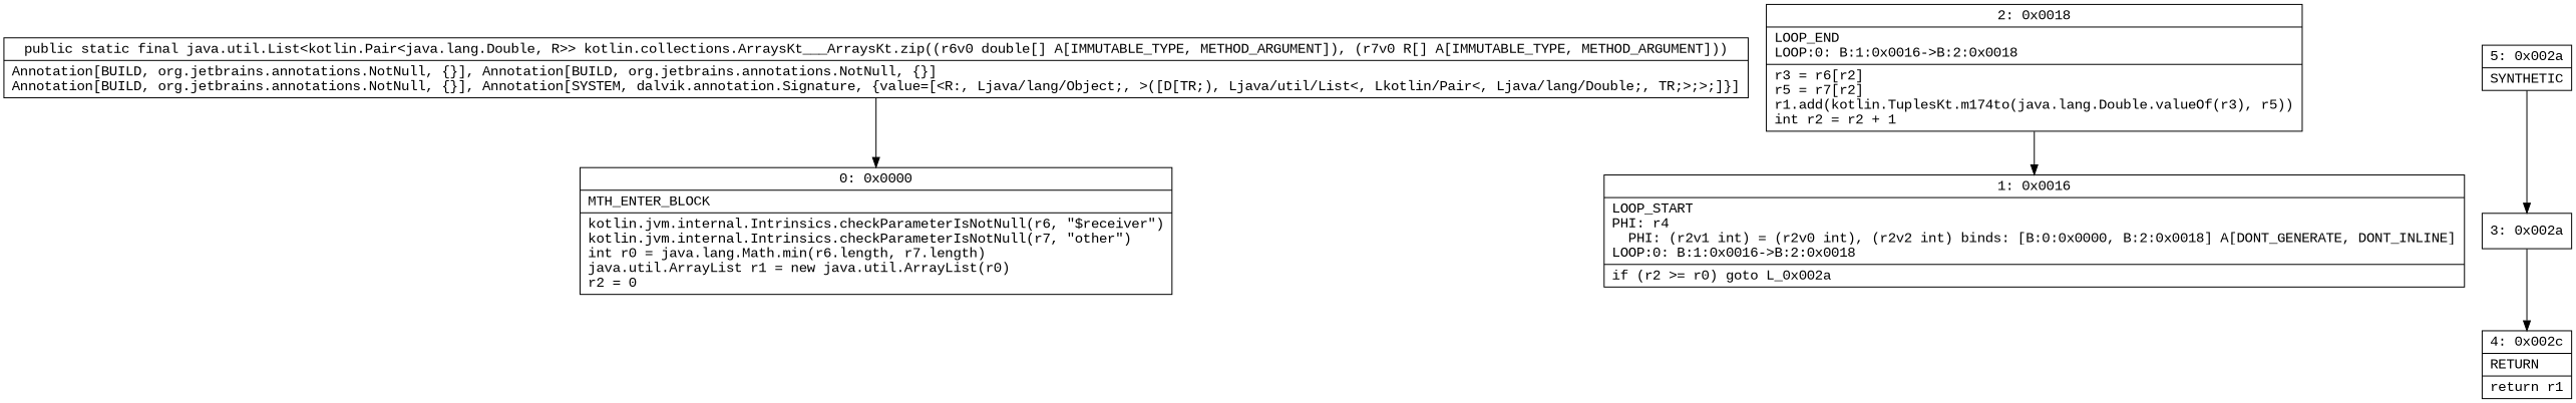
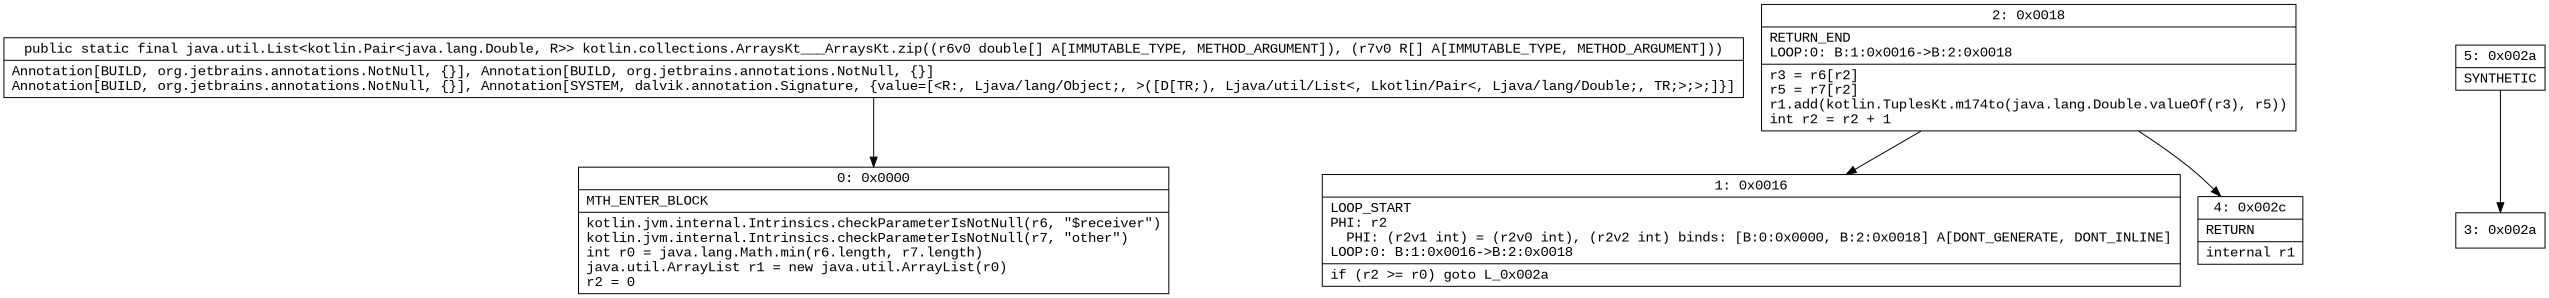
  digraph {
    fontname="Liberation Mono"
    node [fontname="Liberation Mono" shape=record]
    edge [fontname="Liberation Mono"]
    n1 [label="{0\:\ 0x0000|MTH_ENTER_BLOCK\l|kotlin.jvm.internal.Intrinsics.checkParameterIsNotNull(r6, \"$receiver\")\lkotlin.jvm.internal.Intrinsics.checkParameterIsNotNull(r7, \"other\")\lint r0 = java.lang.Math.min(r6.length, r7.length)\ljava.util.ArrayList r1 = new java.util.ArrayList(r0)\lr2 = 0\l}"]
-   n2 [label="{1\:\ 0x0016|LOOP_START\lPHI: r4 \l  PHI: (r2v1 int) = (r2v0 int), (r2v2 int) binds: [B:0:0x0000, B:2:0x0018] A[DONT_GENERATE, DONT_INLINE]\lLOOP:0: B:1:0x0016\-\>B:2:0x0018\l|if (r2 \>= r0) goto L_0x002a\l}"]
-   n3 [label="{2\:\ 0x0018|LOOP_END\lLOOP:0: B:1:0x0016\-\>B:2:0x0018\l|r3 = r6[r2]\lr5 = r7[r2]\lr1.add(kotlin.TuplesKt.m174to(java.lang.Double.valueOf(r3), r5))\lint r2 = r2 + 1\l}"]
+   n2 [label="{1\:\ 0x0016|LOOP_START\lPHI: r2 \l  PHI: (r2v1 int) = (r2v0 int), (r2v2 int) binds: [B:0:0x0000, B:2:0x0018] A[DONT_GENERATE, DONT_INLINE]\lLOOP:0: B:1:0x0016\-\>B:2:0x0018\l|if (r2 \>= r0) goto L_0x002a\l}"]
+   n3 [label="{2\:\ 0x0018|RETURN_END\lLOOP:0: B:1:0x0016\-\>B:2:0x0018\l|r3 = r6[r2]\lr5 = r7[r2]\lr1.add(kotlin.TuplesKt.m174to(java.lang.Double.valueOf(r3), r5))\lint r2 = r2 + 1\l}"]
    n4 [label="{5\:\ 0x002a|SYNTHETIC\l}"]
    n5 [label="{3\:\ 0x002a}"]
-   n6 [label="{4\:\ 0x002c|RETURN\l|return r1\l}"]
+   n6 [label="{4\:\ 0x002c|RETURN\l|internal r1\l}"]
    n7 [label="{public static final java.util.List\<kotlin.Pair\<java.lang.Double, R\>\> kotlin.collections.ArraysKt___ArraysKt.zip((r6v0 double[] A[IMMUTABLE_TYPE, METHOD_ARGUMENT]), (r7v0 R[] A[IMMUTABLE_TYPE, METHOD_ARGUMENT]))  | Annotation[BUILD, org.jetbrains.annotations.NotNull, \{\}], Annotation[BUILD, org.jetbrains.annotations.NotNull, \{\}]\lAnnotation[BUILD, org.jetbrains.annotations.NotNull, \{\}], Annotation[SYSTEM, dalvik.annotation.Signature, \{value=[\<R:, Ljava\/lang\/Object;, \>([D[TR;), Ljava\/util\/List\<, Lkotlin\/Pair\<, Ljava\/lang\/Double;, TR;\>;\>;]\}]\l}"]
    n3 -> n2
    n4 -> n5
-   n5 -> n6
+   n3 -> n6
    n7 -> n1
  }
